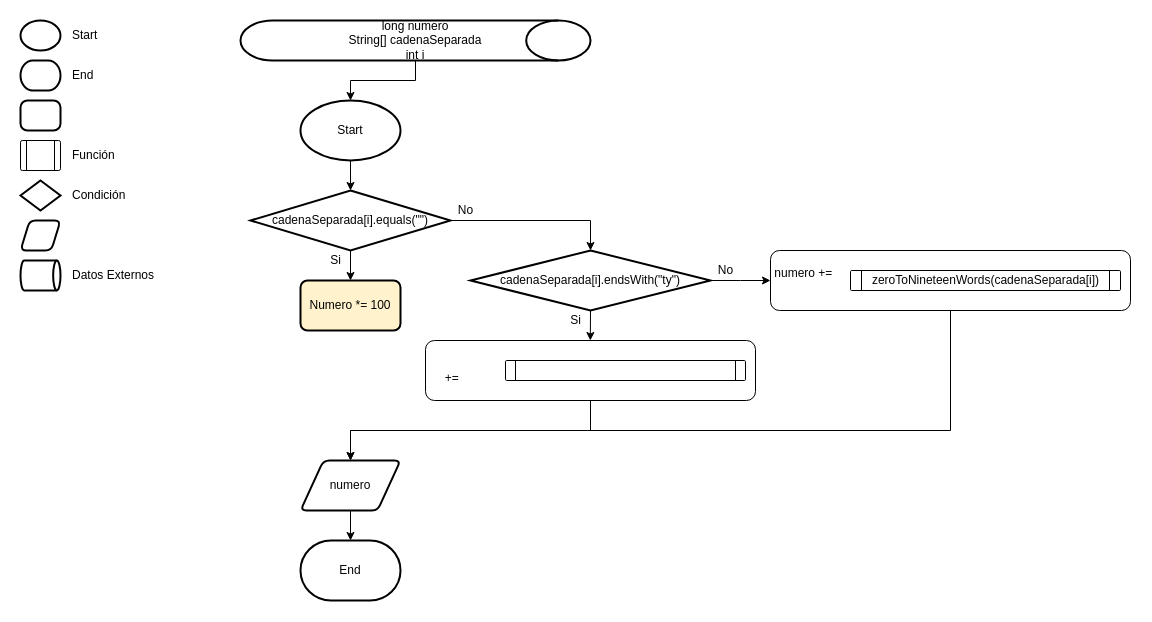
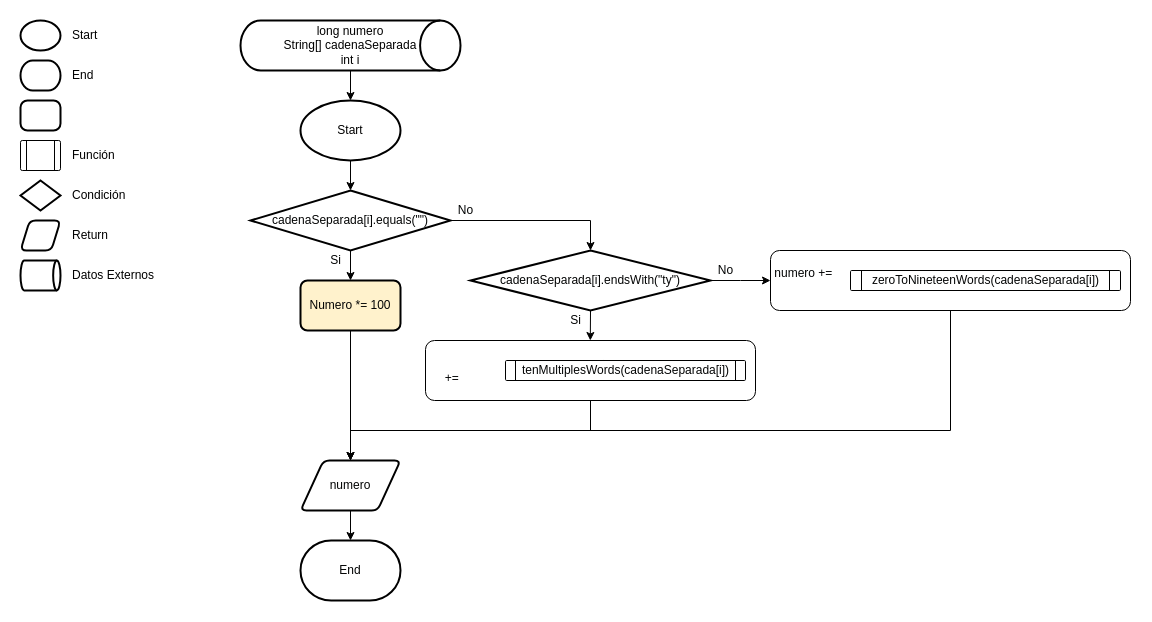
  <mxCell id="0" />
  <mxCell id="1" parent="0" />
  <mxCell id="2" value="" style="strokeWidth=2;html=1;shape=mxgraph.flowchart.start_1;whiteSpace=wrap;fillColor=default;align=center;" vertex="1" parent="1"><mxGeometry x="20" y="20" width="40" height="30" as="geometry" /></mxCell>
  <mxCell id="3" value="" style="strokeWidth=2;html=1;shape=mxgraph.flowchart.terminator;whiteSpace=wrap;fillColor=default;align=center;" vertex="1" parent="1"><mxGeometry x="20" y="60" width="40" height="30" as="geometry" /></mxCell>
  <mxCell id="4" value="" style="rounded=1;whiteSpace=wrap;html=1;absoluteArcSize=1;arcSize=14;strokeWidth=2;fillColor=default;align=center;" vertex="1" parent="1"><mxGeometry x="20" y="100" width="40" height="30" as="geometry" /></mxCell>
  <mxCell id="5" value="" style="verticalLabelPosition=bottom;verticalAlign=top;html=1;shape=process;whiteSpace=wrap;rounded=1;size=0.14;arcSize=6;fillColor=default;" vertex="1" parent="1"><mxGeometry x="20" y="140" width="40" height="30" as="geometry" /></mxCell>
  <mxCell id="6" value="&lt;div align=&quot;left&quot;&gt;Start&lt;/div&gt;" style="text;html=1;align=left;verticalAlign=middle;resizable=0;points=[];autosize=1;strokeColor=none;fillColor=none;" vertex="1" parent="1"><mxGeometry x="70" y="25" width="40" height="20" as="geometry" /></mxCell>
  <mxCell id="7" value="&lt;div align=&quot;left&quot;&gt;End&lt;/div&gt;" style="text;html=1;align=left;verticalAlign=middle;resizable=0;points=[];autosize=1;strokeColor=none;fillColor=none;" vertex="1" parent="1"><mxGeometry x="70" y="65" width="40" height="20" as="geometry" /></mxCell>
  <mxCell id="8" value="Función" style="text;html=1;align=left;verticalAlign=middle;resizable=0;points=[];autosize=1;strokeColor=none;fillColor=none;" vertex="1" parent="1"><mxGeometry x="70" y="145" width="60" height="20" as="geometry" /></mxCell>
  <mxCell id="9" value="" style="strokeWidth=2;html=1;shape=mxgraph.flowchart.decision;whiteSpace=wrap;fillColor=default;align=left;" vertex="1" parent="1"><mxGeometry x="20" y="180" width="40" height="30" as="geometry" /></mxCell>
  <mxCell id="10" value="Condición" style="text;html=1;align=left;verticalAlign=middle;resizable=0;points=[];autosize=1;strokeColor=none;fillColor=none;" vertex="1" parent="1"><mxGeometry x="70" y="185" width="70" height="20" as="geometry" /></mxCell>
  <mxCell id="11" value="" style="shape=parallelogram;html=1;strokeWidth=2;perimeter=parallelogramPerimeter;whiteSpace=wrap;rounded=1;arcSize=12;size=0.23;fillColor=default;align=center;" vertex="1" parent="1"><mxGeometry x="20" y="220" width="40" height="30" as="geometry" /></mxCell>
+ <mxCell id="12" value="Return" style="text;html=1;align=left;verticalAlign=middle;resizable=0;points=[];autosize=1;strokeColor=none;fillColor=none;" vertex="1" parent="1"><mxGeometry x="70" y="225" width="50" height="20" as="geometry" /></mxCell>
  <mxCell id="13" style="edgeStyle=orthogonalEdgeStyle;rounded=0;orthogonalLoop=1;jettySize=auto;html=1;exitX=0.5;exitY=1;exitDx=0;exitDy=0;exitPerimeter=0;entryX=0.5;entryY=0;entryDx=0;entryDy=0;entryPerimeter=0;fontFamily=Helvetica;fontColor=#040505;endArrow=classic;endFill=1;" edge="1" parent="1" source="14" target="21"><mxGeometry relative="1" as="geometry" /></mxCell>
  <mxCell id="14" value="Start" style="strokeWidth=2;html=1;shape=mxgraph.flowchart.start_1;whiteSpace=wrap;fillColor=default;align=center;" vertex="1" parent="1"><mxGeometry x="300" y="100" width="100" height="60" as="geometry" /></mxCell>
  <mxCell id="15" value="" style="strokeWidth=2;html=1;shape=mxgraph.flowchart.direct_data;whiteSpace=wrap;" vertex="1" parent="1"><mxGeometry x="20" y="260" width="40" height="30" as="geometry" /></mxCell>
  <mxCell id="16" value="Datos Externos" style="text;html=1;align=left;verticalAlign=middle;resizable=0;points=[];autosize=1;strokeColor=none;fillColor=none;" vertex="1" parent="1"><mxGeometry x="70" y="265" width="100" height="20" as="geometry" /></mxCell>
  <mxCell id="17" style="edgeStyle=orthogonalEdgeStyle;rounded=0;orthogonalLoop=1;jettySize=auto;html=1;exitX=0.5;exitY=1;exitDx=0;exitDy=0;exitPerimeter=0;entryX=0.5;entryY=0;entryDx=0;entryDy=0;entryPerimeter=0;" edge="1" parent="1" source="18" target="14"><mxGeometry relative="1" as="geometry" /></mxCell>
- <mxCell id="18" value="&lt;div&gt;long numero&lt;/div&gt;&lt;div&gt;String[] cadenaSeparada&lt;/div&gt;&lt;div&gt;int i&lt;br&gt;&lt;/div&gt;" style="strokeWidth=2;html=1;shape=mxgraph.flowchart.direct_data;whiteSpace=wrap;" vertex="1" parent="1"><mxGeometry x="240" y="20" width="350" height="40" as="geometry" /></mxCell>
+ <mxCell id="18" value="&lt;div&gt;long numero&lt;/div&gt;&lt;div&gt;String[] cadenaSeparada&lt;/div&gt;&lt;div&gt;int i&lt;br&gt;&lt;/div&gt;" style="strokeWidth=2;html=1;shape=mxgraph.flowchart.direct_data;whiteSpace=wrap;" vertex="1" parent="1"><mxGeometry x="240" y="20" width="220" height="50" as="geometry" /></mxCell>
  <mxCell id="19" style="edgeStyle=orthogonalEdgeStyle;rounded=0;orthogonalLoop=1;jettySize=auto;html=1;exitX=0.5;exitY=1;exitDx=0;exitDy=0;exitPerimeter=0;fontFamily=Helvetica;fontColor=#040505;endArrow=classic;endFill=1;" edge="1" parent="1" source="21" target="25"><mxGeometry relative="1" as="geometry" /></mxCell>
  <mxCell id="20" style="edgeStyle=orthogonalEdgeStyle;rounded=0;orthogonalLoop=1;jettySize=auto;html=1;exitX=1;exitY=0.5;exitDx=0;exitDy=0;exitPerimeter=0;entryX=0.5;entryY=0;entryDx=0;entryDy=0;entryPerimeter=0;fontFamily=Helvetica;fontColor=#040505;endArrow=classic;endFill=1;" edge="1" parent="1" source="21" target="28"><mxGeometry relative="1" as="geometry" /></mxCell>
  <mxCell id="21" value="cadenaSeparada[i].equals(&quot;&quot;)" style="strokeWidth=2;html=1;shape=mxgraph.flowchart.decision;whiteSpace=wrap;labelBackgroundColor=none;fontFamily=Helvetica;fontColor=#040505;" vertex="1" parent="1"><mxGeometry x="250" y="190" width="200" height="60" as="geometry" /></mxCell>
  <mxCell id="22" value="Si" style="text;html=1;align=center;verticalAlign=middle;resizable=0;points=[];autosize=1;strokeColor=none;fillColor=none;fontFamily=Helvetica;fontColor=#040505;" vertex="1" parent="1"><mxGeometry x="320" y="250" width="30" height="20" as="geometry" /></mxCell>
  <mxCell id="23" value="No" style="text;html=1;align=center;verticalAlign=middle;resizable=0;points=[];autosize=1;strokeColor=none;fillColor=none;fontFamily=Helvetica;fontColor=#040505;" vertex="1" parent="1"><mxGeometry x="450" y="200" width="30" height="20" as="geometry" /></mxCell>
+ <mxCell id="24" style="edgeStyle=orthogonalEdgeStyle;rounded=0;orthogonalLoop=1;jettySize=auto;html=1;exitX=0.5;exitY=1;exitDx=0;exitDy=0;entryX=0.5;entryY=0;entryDx=0;entryDy=0;fontFamily=Helvetica;fontColor=#040505;endArrow=classic;endFill=1;" edge="1" parent="1" source="25" target="40"><mxGeometry relative="1" as="geometry" /></mxCell>
  <mxCell id="25" value="Numero *= 100" style="rounded=1;whiteSpace=wrap;html=1;absoluteArcSize=1;arcSize=14;strokeWidth=2;labelBackgroundColor=none;fontFamily=Helvetica;fontColor=#040505;fillColor=#fff2cc;" vertex="1" parent="1"><mxGeometry x="300" y="280" width="100" height="50" as="geometry" /></mxCell>
  <mxCell id="26" style="edgeStyle=orthogonalEdgeStyle;rounded=0;orthogonalLoop=1;jettySize=auto;html=1;exitX=1;exitY=0.5;exitDx=0;exitDy=0;exitPerimeter=0;fontFamily=Helvetica;fontColor=#040505;endArrow=classic;endFill=1;" edge="1" parent="1" source="28"><mxGeometry relative="1" as="geometry"><mxPoint x="770" y="280" as="targetPoint" /></mxGeometry></mxCell>
  <mxCell id="27" style="edgeStyle=orthogonalEdgeStyle;rounded=0;orthogonalLoop=1;jettySize=auto;html=1;exitX=0.5;exitY=1;exitDx=0;exitDy=0;exitPerimeter=0;fontFamily=Helvetica;fontColor=#040505;endArrow=classic;endFill=1;" edge="1" parent="1" source="28"><mxGeometry relative="1" as="geometry"><mxPoint x="589.81" y="340" as="targetPoint" /></mxGeometry></mxCell>
  <mxCell id="28" value="cadenaSeparada[i].endsWith(&quot;ty&quot;)" style="strokeWidth=2;html=1;shape=mxgraph.flowchart.decision;whiteSpace=wrap;labelBackgroundColor=none;fontFamily=Helvetica;fontColor=#040505;" vertex="1" parent="1"><mxGeometry x="470" y="250" width="240" height="60" as="geometry" /></mxCell>
  <mxCell id="29" value="Si" style="text;html=1;align=center;verticalAlign=middle;resizable=0;points=[];autosize=1;strokeColor=none;fillColor=none;fontFamily=Helvetica;fontColor=#040505;" vertex="1" parent="1"><mxGeometry x="560" y="310" width="30" height="20" as="geometry" /></mxCell>
  <mxCell id="30" value="No" style="text;html=1;align=center;verticalAlign=middle;resizable=0;points=[];autosize=1;strokeColor=none;fillColor=none;fontFamily=Helvetica;fontColor=#040505;" vertex="1" parent="1"><mxGeometry x="710" y="260" width="30" height="20" as="geometry" /></mxCell>
  <mxCell id="31" style="edgeStyle=orthogonalEdgeStyle;rounded=0;orthogonalLoop=1;jettySize=auto;html=1;exitX=0.5;exitY=1;exitDx=0;exitDy=0;fontFamily=Helvetica;fontColor=#040505;endArrow=classic;endFill=1;entryX=0.5;entryY=0;entryDx=0;entryDy=0;" edge="1" parent="1" source="32" target="40"><mxGeometry relative="1" as="geometry"><mxPoint x="360" y="460" as="targetPoint" /></mxGeometry></mxCell>
  <mxCell id="32" value="numero +=&amp;nbsp;&amp;nbsp;&amp;nbsp;&amp;nbsp;&amp;nbsp;&amp;nbsp;&amp;nbsp;&amp;nbsp;&amp;nbsp;&amp;nbsp;&amp;nbsp;&amp;nbsp;&amp;nbsp;&amp;nbsp;&amp;nbsp;&amp;nbsp;&amp;nbsp;&amp;nbsp;&amp;nbsp;&amp;nbsp;&amp;nbsp;&amp;nbsp;&amp;nbsp;&amp;nbsp;&amp;nbsp;&amp;nbsp;&amp;nbsp;&amp;nbsp;&amp;nbsp;&amp;nbsp;&amp;nbsp;&amp;nbsp;&amp;nbsp;&amp;nbsp;&amp;nbsp;&amp;nbsp;&amp;nbsp;&amp;nbsp;&amp;nbsp;&amp;nbsp;&amp;nbsp;&amp;nbsp;&amp;nbsp;&amp;nbsp;&amp;nbsp;&amp;nbsp;&amp;nbsp;&amp;nbsp;&amp;nbsp;&amp;nbsp;&amp;nbsp;&amp;nbsp;&amp;nbsp;&amp;nbsp;&amp;nbsp;&amp;nbsp;&amp;nbsp;&amp;nbsp;&amp;nbsp;&amp;nbsp;&amp;nbsp;&amp;nbsp;&amp;nbsp;&amp;nbsp;&amp;nbsp;&amp;nbsp;&amp;nbsp;&amp;nbsp;&amp;nbsp;&amp;nbsp;&amp;nbsp;&amp;nbsp;&amp;nbsp;&amp;nbsp;&amp;nbsp;&amp;nbsp;&amp;nbsp;&amp;nbsp;&amp;nbsp;&amp;nbsp;&amp;nbsp;&amp;nbsp;&amp;nbsp; " style="rounded=1;whiteSpace=wrap;html=1;labelBackgroundColor=none;fontFamily=Helvetica;fontColor=#040505;" vertex="1" parent="1"><mxGeometry x="425" y="340" width="330" height="60" as="geometry" /></mxCell>
  <mxCell id="33" value="" style="verticalLabelPosition=bottom;verticalAlign=top;html=1;shape=process;whiteSpace=wrap;rounded=1;size=0.042;arcSize=6;labelBackgroundColor=none;fontFamily=Helvetica;fontColor=#040505;" vertex="1" parent="1"><mxGeometry x="505" y="360" width="240" height="20" as="geometry" /></mxCell>
+ <mxCell id="34" value="tenMultiplesWords(cadenaSeparada[i])" style="text;html=1;align=center;verticalAlign=middle;resizable=0;points=[];autosize=1;strokeColor=none;fillColor=none;fontFamily=Helvetica;fontColor=#040505;" vertex="1" parent="1"><mxGeometry x="510" y="360" width="230" height="20" as="geometry" /></mxCell>
  <mxCell id="35" style="edgeStyle=orthogonalEdgeStyle;rounded=0;orthogonalLoop=1;jettySize=auto;html=1;exitX=0.5;exitY=1;exitDx=0;exitDy=0;entryX=0.5;entryY=0;entryDx=0;entryDy=0;fontFamily=Helvetica;fontColor=#040505;endArrow=classic;endFill=1;" edge="1" parent="1" source="36" target="40"><mxGeometry relative="1" as="geometry"><Array as="points"><mxPoint x="950" y="430" /><mxPoint x="350" y="430" /></Array></mxGeometry></mxCell>
  <mxCell id="36" value="numero +=&amp;nbsp;&amp;nbsp;&amp;nbsp;&amp;nbsp;&amp;nbsp;&amp;nbsp;&amp;nbsp;&amp;nbsp;&amp;nbsp;&amp;nbsp;&amp;nbsp;&amp;nbsp;&amp;nbsp;&amp;nbsp;&amp;nbsp;&amp;nbsp;&amp;nbsp;&amp;nbsp;&amp;nbsp;&amp;nbsp;&amp;nbsp;&amp;nbsp;&amp;nbsp;&amp;nbsp;&amp;nbsp;&amp;nbsp;&amp;nbsp;&amp;nbsp;&amp;nbsp;&amp;nbsp;&amp;nbsp;&amp;nbsp;&amp;nbsp;&amp;nbsp;&amp;nbsp;&amp;nbsp;&amp;nbsp;&amp;nbsp;&amp;nbsp;&amp;nbsp;&amp;nbsp;&amp;nbsp;&amp;nbsp;&amp;nbsp;&amp;nbsp;&amp;nbsp;&amp;nbsp;&amp;nbsp;&amp;nbsp;&amp;nbsp;&amp;nbsp;&amp;nbsp;&amp;nbsp;&amp;nbsp;&amp;nbsp;&amp;nbsp;&amp;nbsp;&amp;nbsp;&amp;nbsp;&amp;nbsp;&amp;nbsp;&amp;nbsp;&amp;nbsp;&amp;nbsp;&amp;nbsp;&amp;nbsp;&amp;nbsp;&amp;nbsp;&amp;nbsp;&amp;nbsp;&amp;nbsp;&amp;nbsp;&amp;nbsp;&amp;nbsp;&amp;nbsp;&amp;nbsp;&amp;nbsp;&amp;nbsp;&amp;nbsp;&amp;nbsp; &amp;nbsp; &amp;nbsp; &amp;nbsp; &amp;nbsp; &amp;nbsp;&amp;nbsp; &amp;nbsp; " style="rounded=1;whiteSpace=wrap;html=1;labelBackgroundColor=none;fontFamily=Helvetica;fontColor=#040505;" vertex="1" parent="1"><mxGeometry x="770" y="250" width="360" height="60" as="geometry" /></mxCell>
  <mxCell id="37" value="" style="verticalLabelPosition=bottom;verticalAlign=top;html=1;shape=process;whiteSpace=wrap;rounded=1;size=0.042;arcSize=6;labelBackgroundColor=none;fontFamily=Helvetica;fontColor=#040505;" vertex="1" parent="1"><mxGeometry x="850" y="270" width="270" height="20" as="geometry" /></mxCell>
  <mxCell id="38" value="zeroToNineteenWords(cadenaSeparada[i])" style="text;html=1;align=center;verticalAlign=middle;resizable=0;points=[];autosize=1;strokeColor=none;fillColor=none;fontFamily=Helvetica;fontColor=#040505;" vertex="1" parent="1"><mxGeometry x="860" y="270" width="250" height="20" as="geometry" /></mxCell>
  <mxCell id="39" style="edgeStyle=orthogonalEdgeStyle;rounded=0;orthogonalLoop=1;jettySize=auto;html=1;exitX=0.5;exitY=1;exitDx=0;exitDy=0;fontFamily=Helvetica;fontColor=#040505;endArrow=classic;endFill=1;" edge="1" parent="1" source="40" target="41"><mxGeometry relative="1" as="geometry" /></mxCell>
  <mxCell id="40" value="numero" style="shape=parallelogram;html=1;strokeWidth=2;perimeter=parallelogramPerimeter;whiteSpace=wrap;rounded=1;arcSize=12;size=0.23;labelBackgroundColor=none;fontFamily=Helvetica;fontColor=#040505;" vertex="1" parent="1"><mxGeometry x="300" y="460" width="100" height="50" as="geometry" /></mxCell>
  <mxCell id="41" value="End" style="strokeWidth=2;html=1;shape=mxgraph.flowchart.terminator;whiteSpace=wrap;labelBackgroundColor=none;fontFamily=Helvetica;fontColor=#040505;" vertex="1" parent="1"><mxGeometry x="300" y="540" width="100" height="60" as="geometry" /></mxCell>
